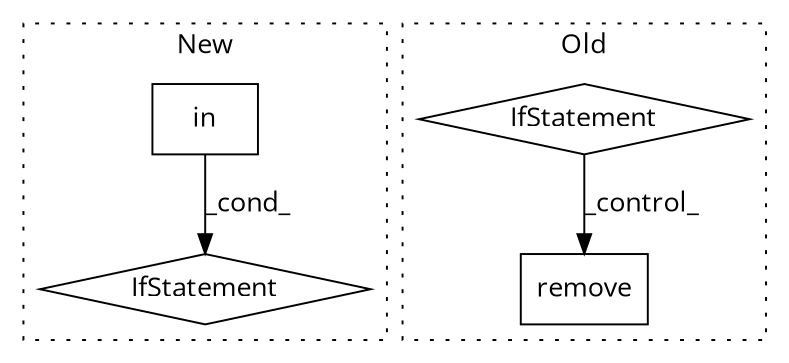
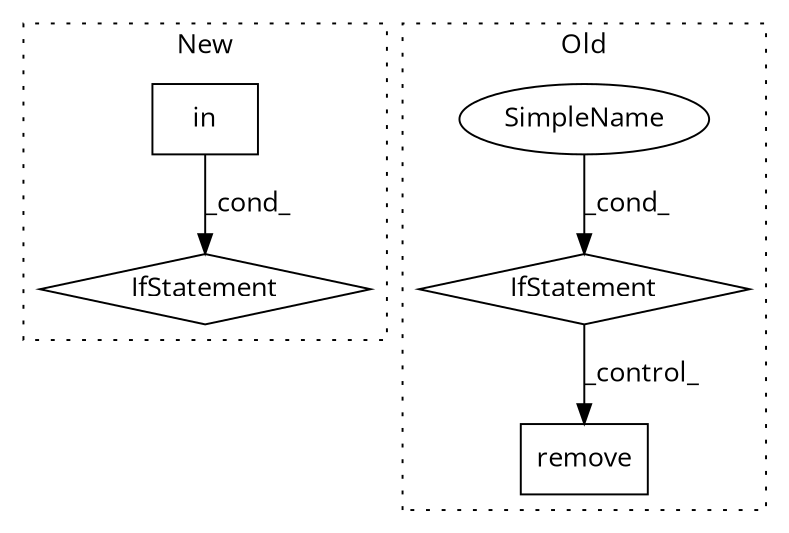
  digraph {
    fontname="Open Sans"
    node [a=25 shape=box fontname="Open Sans"]
    edge [fontname="Open Sans"]
    n1 [a=105 l=15 label=in s=17797]
    n2 [l="8,2" label=IfStatement s="17789,17812" shape=diamond]
    n3 [a=32 l="7,1" label=remove s="17687,17699"]
    n4 [l="4,2" label=IfStatement s="17613,17659" shape=diamond]
+   n5 [a=42 label=SimpleName shape=ellipse]
    subgraph cluster_1 {
      label=New
      style=dotted
      n1
      n2
    }
    subgraph cluster_2 {
      label=Old
      style=dotted
      n3
      n4
+     n5
    }
    n1 -> n2 [label=_cond_]
    n4 -> n3 [label=_control_]
+   n5 -> n4 [label=_cond_]
  }
